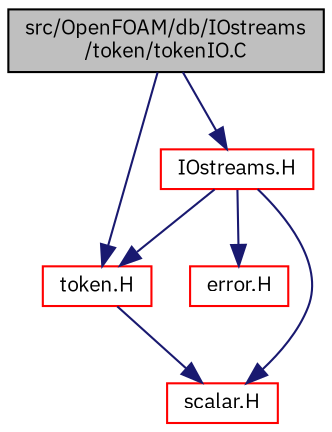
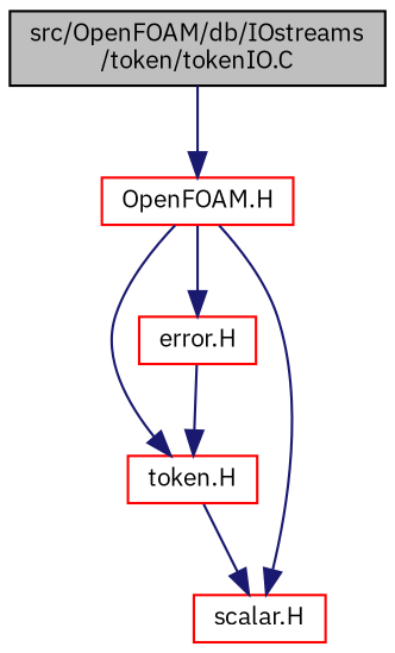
  digraph {
    fontname="IBM Plex Sans"
    node [color=red fontname="IBM Plex Sans" fontsize=10 shape=record]
    edge [color=midnightblue fontname="IBM Plex Sans" fontsize=10 labelfontname=Helvetica labelfontsize=10 style=solid]
    n1 [color=black fillcolor=grey75 fontcolor=black height=0.2 label="src/OpenFOAM/db/IOstreams\l/token/tokenIO.C" style=filled width=0.4]
    n2 [height=0.2 label="token.H" width=0.4]
-   n3 [height=0.2 label="IOstreams.H" width=0.4]
+   n3 [height=0.2 label="OpenFOAM.H" width=0.4]
    n4 [height=0.2 label="error.H" width=0.4]
    n5 [height=0.2 label="scalar.H" width=0.4]
-   n1 -> n2
+   n4 -> n2
    n1 -> n3
    n2 -> n5
    n3 -> n2
    n3 -> n4
    n3 -> n5
  }
